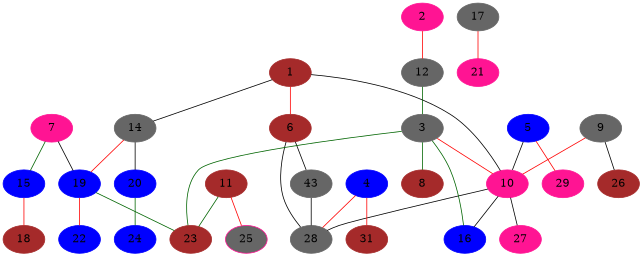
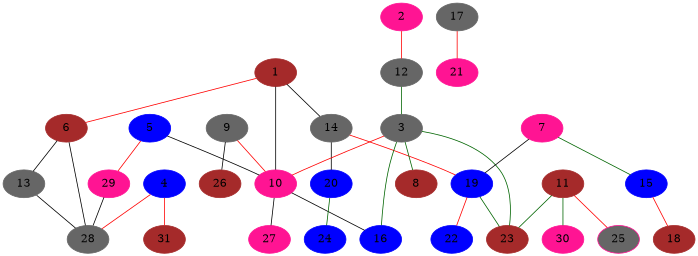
  graph {
    node [color=brown style=filled]
    edge [color=red weight=1.0]
    1
    6
    10 [color=deeppink]
    14 [color=gray40]
    28 [color=gray40]
-   13 [color=gray40 label=43]
+   13 [color=gray40]
    16 [color=blue]
    27 [color=deeppink]
    19 [color=blue]
    20 [color=blue]
    2 [color=deeppink]
    12 [color=gray40]
    3 [color=gray40]
    8
    23
    17 [color=gray40]
    21 [color=deeppink]
    4 [color=blue]
    31
    5 [color=blue]
    29 [color=deeppink]
    7 [color=deeppink]
    15 [color=blue]
    18
    22 [color=blue]
    9 [color=gray40]
    26
    11
    25 [color=deeppink fillcolor=gray40]
+   30 [color=deeppink]
    24 [color=blue]
    1 -- 6
    1 -- 10 [color=black]
    1 -- 14 [color=black]
    6 -- 28 [color=black]
    6 -- 13 [color=black]
-   10 -- 28 [color=black]
+   29 -- 28 [color=black]
    10 -- 16 [color=black]
    10 -- 27 [color=black]
    14 -- 19
    14 -- 20 [color=black]
    13 -- 28 [color=black]
    19 -- 23 [color=darkgreen]
    19 -- 22
    20 -- 24 [color=darkgreen]
    2 -- 12
    12 -- 3 [color=darkgreen]
    3 -- 10
    3 -- 16 [color=darkgreen]
    3 -- 8 [color=darkgreen]
    3 -- 23 [color=darkgreen]
    17 -- 21
    4 -- 28
    4 -- 31
    5 -- 10 [color=black]
    5 -- 29
    7 -- 19 [color=black]
    7 -- 15 [color=darkgreen]
    15 -- 18
    9 -- 10
    9 -- 26 [color=black]
    11 -- 23 [color=darkgreen]
    11 -- 25
+   11 -- 30 [color=darkgreen]
  }
